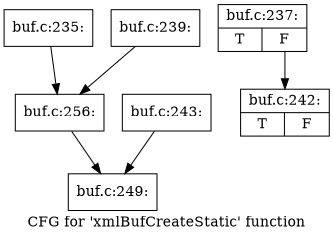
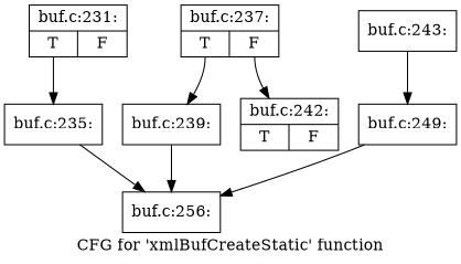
  digraph {
    label="CFG for 'xmlBufCreateStatic' function"
    node [shape=record]
+   n1 [label="{buf.c:231:|{<s0>T|<s1>F}}"]
    n2 [label="{buf.c:235:}"]
    n3 [label="{buf.c:256:}"]
    n4 [label="{buf.c:237:|{<s0>T|<s1>F}}"]
    n5 [label="{buf.c:239:}"]
    n6 [label="{buf.c:242:|{<s0>T|<s1>F}}"]
    n7 [label="{buf.c:243:}"]
    n8 [label="{buf.c:249:}"]
+   n1 -> n2 [tailport=s0]
    n2 -> n3
+   n4 -> n5 [tailport=s0]
    n4 -> n6 [tailport=s1]
    n5 -> n3
    n7 -> n8
-   n3 -> n8
+   n8 -> n3
  }
